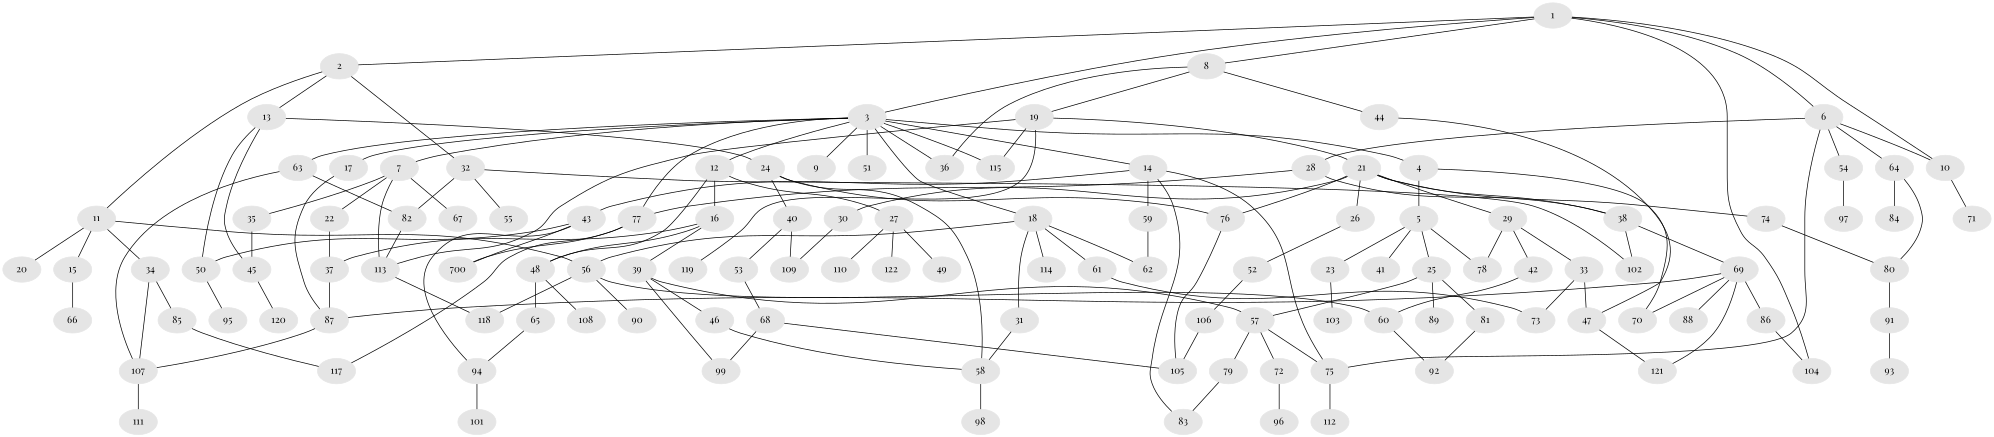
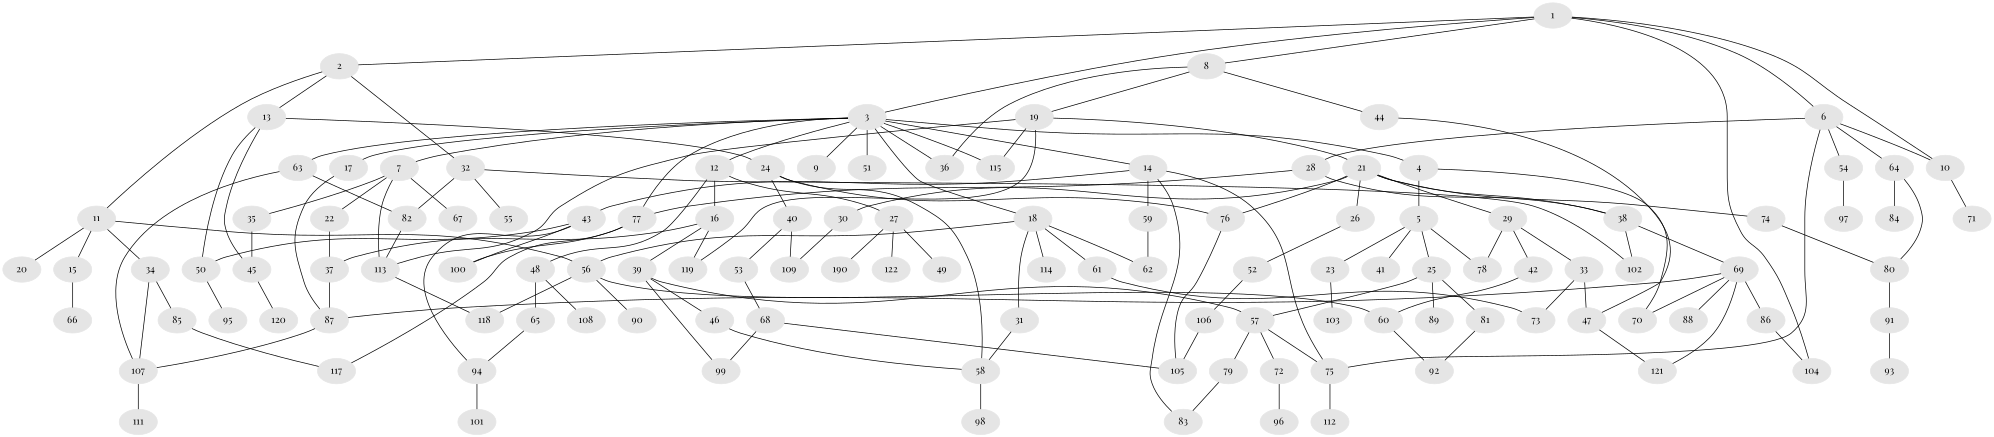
  graph {
    fontname="Playfair Display"
    node [color=gray90 fontname="Playfair Display" style=filled]
    edge [fontname="Playfair Display"]
    1
    2
    3
    6
    8
    10
    104
    11
    13
    32
    4
    7
    9
    12
    14
    17
    18
    36
    51
    63
    77
    115
    28
    54
    64
    75
    19
    44
    71
    15
    20
    34
    56
    24
    45
    50
    55
    82
    102
    5
    70
    22
    35
    67
    113
    16
    27
    48
    43
    59
    83
    87
    31
    61
    62
    114
    107
-   100 [label=700]
+   100
    117
    23
    25
    41
    78
    103
    57
    81
    89
    38
    97
    80
    84
    112
    37
    118
    119
    21
    47
    66
    85
    60
    90
    39
    49
-   110
+   110 [label=190]
    122
    65
    108
    76
    40
    58
    120
    95
    94
    46
    99
    73
    26
    29
    30
    74
    52
    33
    42
    109
    69
    105
    53
    98
    72
    79
    92
    106
    121
    111
    86
    88
    68
    101
    96
    91
    93
    1 -- 2
    1 -- 3
    1 -- 6
    1 -- 8
    1 -- 10
    1 -- 104
    2 -- 11
    2 -- 13
    2 -- 32
    3 -- 4
    3 -- 7
    3 -- 9
    3 -- 12
    3 -- 14
    3 -- 17
    3 -- 18
    3 -- 36
    3 -- 51
    3 -- 63
    3 -- 77
    3 -- 115
    6 -- 10
    6 -- 28
    6 -- 54
    6 -- 64
    6 -- 75
    8 -- 36
    8 -- 19
    8 -- 44
    10 -- 71
    11 -- 15
    11 -- 20
    11 -- 34
    11 -- 56
    13 -- 24
    13 -- 45
    13 -- 50
    32 -- 55
    32 -- 82
    32 -- 102
    4 -- 5
    4 -- 70
    7 -- 22
    7 -- 35
    7 -- 67
    7 -- 113
    12 -- 16
    12 -- 27
    12 -- 48
    14 -- 75
    14 -- 43
    14 -- 59
    14 -- 83
    17 -- 87
    18 -- 56
    18 -- 31
    18 -- 61
    18 -- 62
    18 -- 114
    63 -- 82
    63 -- 107
    77 -- 100
    77 -- 117
    28 -- 77
    28 -- 38
    54 -- 97
    64 -- 80
    64 -- 84
    75 -- 112
    19 -- 115
    19 -- 113
    19 -- 119
    19 -- 21
    44 -- 47
    15 -- 66
    34 -- 107
    34 -- 85
    56 -- 118
    56 -- 60
    56 -- 90
    24 -- 76
    24 -- 40
    24 -- 58
    45 -- 120
    50 -- 95
    82 -- 113
    5 -- 23
    5 -- 25
    5 -- 41
    5 -- 78
    22 -- 37
    35 -- 45
    113 -- 118
    16 -- 37
-   16 -- 48
+   16 -- 119
    16 -- 39
    27 -- 49
    27 -- 110
    27 -- 122
    48 -- 65
    48 -- 108
    43 -- 50
    43 -- 100
    43 -- 94
    59 -- 62
    87 -- 107
    31 -- 58
    61 -- 73
    107 -- 111
    23 -- 103
    25 -- 57
    25 -- 81
    25 -- 89
    57 -- 75
    57 -- 72
    57 -- 79
    81 -- 92
    38 -- 102
    38 -- 69
    80 -- 91
    37 -- 87
    21 -- 38
    21 -- 76
    21 -- 26
    21 -- 29
    21 -- 30
    21 -- 74
    47 -- 121
    85 -- 117
    60 -- 92
    39 -- 57
    39 -- 46
    39 -- 99
    65 -- 94
    76 -- 105
    40 -- 109
    40 -- 53
    58 -- 98
    94 -- 101
    46 -- 58
    26 -- 52
    29 -- 78
    29 -- 33
    29 -- 42
    30 -- 109
    74 -- 80
    52 -- 106
    33 -- 47
    33 -- 73
    42 -- 60
    69 -- 70
    69 -- 87
    69 -- 121
    69 -- 86
    69 -- 88
    53 -- 68
    72 -- 96
    79 -- 83
    106 -- 105
    86 -- 104
    68 -- 99
    68 -- 105
    91 -- 93
  }
